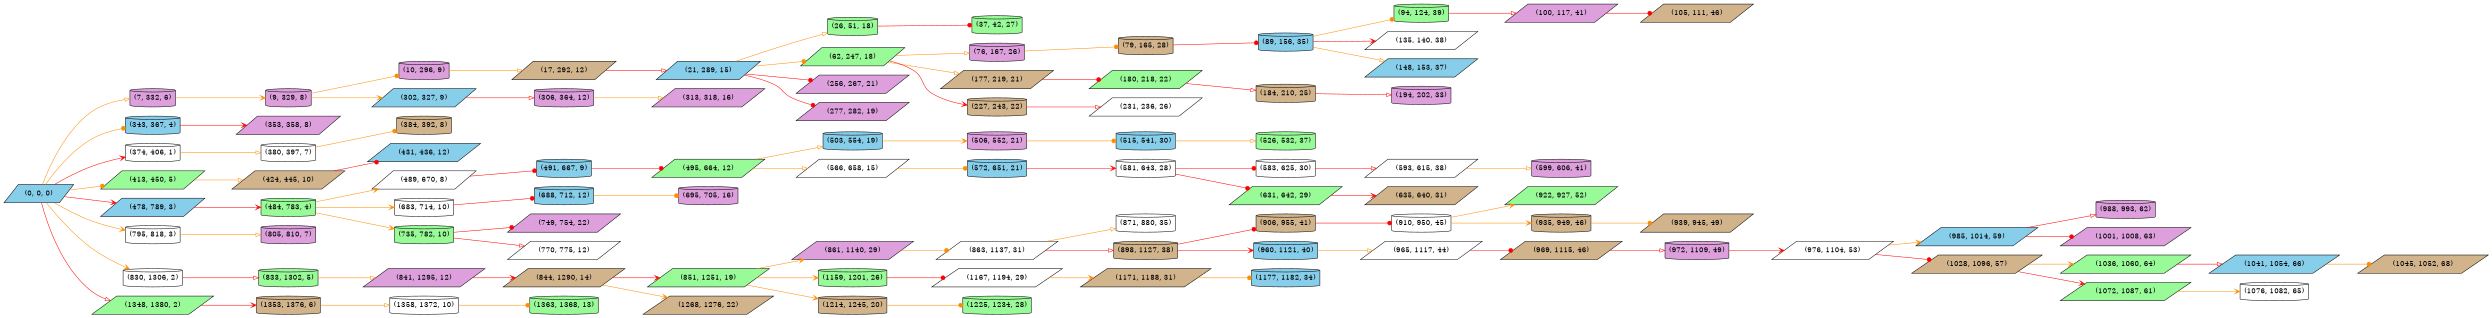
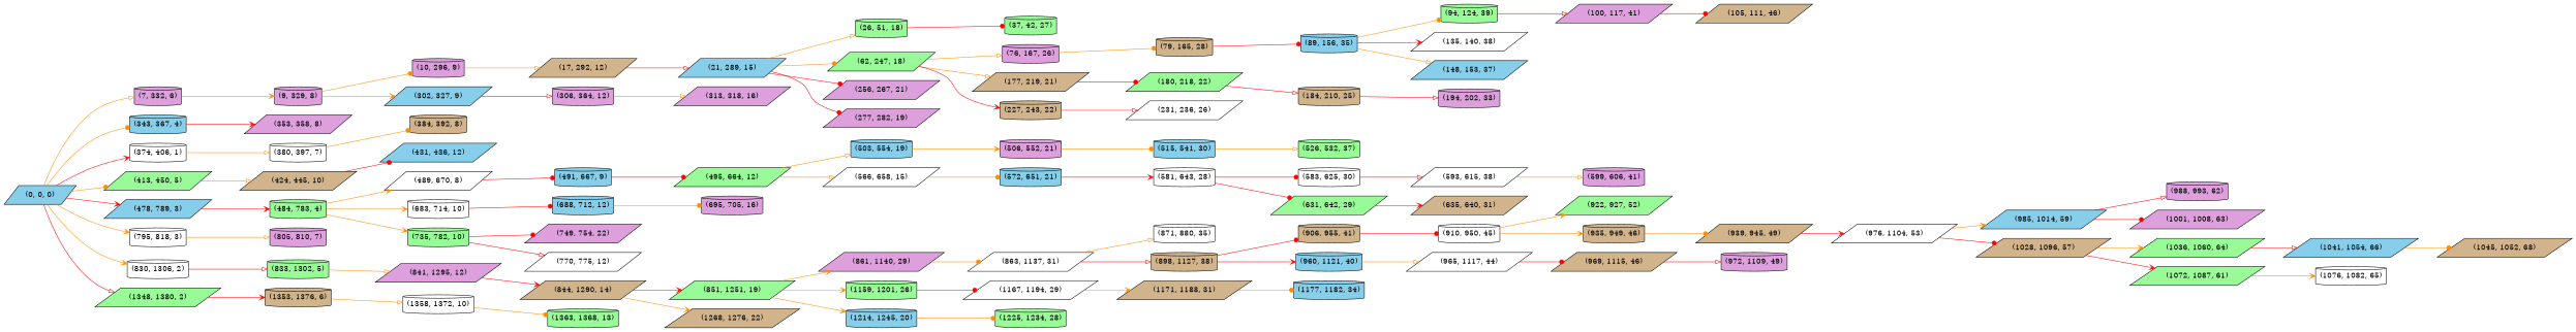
  digraph {
    rankdir=LR
    node [fillcolor=plum shape=cylinder style=filled]
    edge [arrowhead=dot color=darkorange]
    "(0, 0, 0)" [fillcolor=skyblue shape=parallelogram]
    "(7, 332, 6)"
    "(343, 367, 4)" [fillcolor=skyblue]
    "(374, 406, 1)" [fillcolor=white]
    "(413, 450, 5)" [fillcolor=palegreen shape=parallelogram]
    "(478, 789, 3)" [fillcolor=skyblue shape=parallelogram]
    "(795, 818, 3)" [fillcolor=white]
    "(830, 1306, 2)" [fillcolor=white]
    "(1348, 1380, 2)" [fillcolor=palegreen shape=parallelogram]
    "(9, 329, 8)"
    "(353, 358, 8)" [shape=parallelogram]
    "(380, 397, 7)" [fillcolor=white]
    "(424, 445, 10)" [fillcolor=tan shape=parallelogram]
    n14 [fillcolor=palegreen label="(484, 783, 4)"]
    "(805, 810, 7)"
    "(833, 1302, 5)" [fillcolor=palegreen]
    "(1353, 1376, 6)" [fillcolor=tan]
    "(10, 296, 9)"
    "(302, 327, 9)" [fillcolor=skyblue shape=parallelogram]
    "(17, 292, 12)" [fillcolor=tan shape=parallelogram]
    n21 [label="(306, 364, 12)"]
    "(21, 289, 15)" [fillcolor=skyblue shape=parallelogram]
    "(26, 51, 18)" [fillcolor=palegreen]
    "(62, 247, 18)" [fillcolor=palegreen shape=parallelogram]
    "(256, 267, 21)" [shape=parallelogram]
    "(277, 282, 19)" [shape=parallelogram]
    "(37, 42, 27)" [fillcolor=palegreen]
    "(76, 167, 26)"
    "(177, 219, 21)" [fillcolor=tan shape=parallelogram]
    "(227, 243, 22)" [fillcolor=tan]
    "(79, 165, 28)" [fillcolor=tan]
    "(180, 218, 22)" [fillcolor=palegreen shape=parallelogram]
    "(231, 236, 26)" [fillcolor=white shape=parallelogram]
    "(89, 156, 35)" [fillcolor=skyblue]
    "(94, 124, 39)" [fillcolor=palegreen]
    "(135, 140, 38)" [fillcolor=white shape=parallelogram]
    "(148, 153, 37)" [fillcolor=skyblue shape=parallelogram]
    "(100, 117, 41)" [shape=parallelogram]
    "(105, 111, 46)" [fillcolor=tan shape=parallelogram]
    "(184, 210, 25)" [fillcolor=tan]
    "(194, 202, 33)"
    "(313, 318, 16)" [shape=parallelogram]
    "(384, 392, 8)" [fillcolor=tan]
    "(431, 436, 12)" [fillcolor=skyblue shape=parallelogram]
    "(489, 670, 8)" [fillcolor=white shape=parallelogram]
    "(683, 714, 10)" [fillcolor=white]
    "(735, 782, 10)" [fillcolor=palegreen]
    "(491, 667, 9)" [fillcolor=skyblue]
    "(688, 712, 12)" [fillcolor=skyblue]
    "(749, 754, 22)" [shape=parallelogram]
    "(770, 775, 12)" [fillcolor=white shape=parallelogram]
    "(495, 664, 12)" [fillcolor=palegreen shape=parallelogram]
    "(503, 554, 19)" [fillcolor=skyblue]
    "(566, 658, 15)" [fillcolor=white shape=parallelogram]
    "(506, 552, 21)"
    "(572, 651, 21)" [fillcolor=skyblue]
    "(515, 541, 30)" [fillcolor=skyblue]
    "(526, 532, 37)" [fillcolor=palegreen]
    "(581, 643, 28)" [fillcolor=white]
    "(583, 625, 30)" [fillcolor=white]
    "(631, 642, 29)" [fillcolor=palegreen shape=parallelogram]
    "(593, 615, 38)" [fillcolor=white shape=parallelogram]
    "(635, 640, 31)" [fillcolor=tan shape=parallelogram]
    "(599, 606, 41)"
    "(695, 705, 16)"
    "(841, 1295, 12)" [shape=parallelogram]
    "(844, 1290, 14)" [fillcolor=tan shape=parallelogram]
    "(851, 1251, 19)" [fillcolor=palegreen shape=parallelogram]
    "(1268, 1276, 22)" [fillcolor=tan shape=parallelogram]
    "(861, 1140, 29)" [shape=parallelogram]
    "(1159, 1201, 26)" [fillcolor=palegreen]
-   "(1214, 1245, 20)" [fillcolor=tan]
+   "(1214, 1245, 20)" [fillcolor=skyblue]
    "(863, 1137, 31)" [fillcolor=white shape=parallelogram]
    "(1167, 1194, 29)" [fillcolor=white shape=parallelogram]
    "(1225, 1234, 28)" [fillcolor=palegreen]
    "(871, 880, 35)" [fillcolor=white]
    "(898, 1127, 38)" [fillcolor=tan]
    "(906, 955, 41)" [fillcolor=tan]
    "(960, 1121, 40)" [fillcolor=skyblue]
    "(910, 950, 45)" [fillcolor=white]
    "(965, 1117, 44)" [fillcolor=white shape=parallelogram]
    "(922, 927, 52)" [fillcolor=palegreen shape=parallelogram]
    "(935, 949, 46)" [fillcolor=tan]
    "(939, 945, 49)" [fillcolor=tan shape=parallelogram]
    "(969, 1115, 46)" [fillcolor=tan shape=parallelogram]
    "(972, 1109, 49)"
    "(976, 1104, 53)" [fillcolor=white shape=parallelogram]
    "(985, 1014, 59)" [fillcolor=skyblue shape=parallelogram]
    "(1028, 1096, 57)" [fillcolor=tan shape=parallelogram]
    "(988, 993, 62)"
    "(1001, 1008, 63)" [shape=parallelogram]
    "(1036, 1060, 64)" [fillcolor=palegreen shape=parallelogram]
    "(1072, 1087, 61)" [fillcolor=palegreen shape=parallelogram]
    "(1041, 1054, 66)" [fillcolor=skyblue shape=parallelogram]
    "(1076, 1082, 65)" [fillcolor=white]
    "(1045, 1052, 68)" [fillcolor=tan shape=parallelogram]
    "(1171, 1188, 31)" [fillcolor=tan shape=parallelogram]
    "(1177, 1182, 34)" [fillcolor=skyblue]
    "(1358, 1372, 10)" [fillcolor=white]
    "(1363, 1368, 13)" [fillcolor=palegreen]
    "(0, 0, 0)" -> "(7, 332, 6)" [arrowhead=onormal]
    "(0, 0, 0)" -> "(343, 367, 4)"
    "(0, 0, 0)" -> "(374, 406, 1)" [arrowhead=vee color=red]
    "(0, 0, 0)" -> "(413, 450, 5)"
    "(0, 0, 0)" -> "(478, 789, 3)" [arrowhead=vee color=red]
    "(0, 0, 0)" -> "(795, 818, 3)" [arrowhead=vee]
    "(0, 0, 0)" -> "(830, 1306, 2)" [arrowhead=vee]
    "(0, 0, 0)" -> "(1348, 1380, 2)" [arrowhead=onormal color=red]
    "(7, 332, 6)" -> "(9, 329, 8)" [arrowhead=vee]
    "(343, 367, 4)" -> "(353, 358, 8)" [arrowhead=vee color=red]
    "(374, 406, 1)" -> "(380, 397, 7)" [arrowhead=onormal]
    "(413, 450, 5)" -> "(424, 445, 10)" [arrowhead=onormal]
    "(478, 789, 3)" -> n14 [arrowhead=vee color=red]
    "(795, 818, 3)" -> "(805, 810, 7)" [arrowhead=onormal]
    "(830, 1306, 2)" -> "(833, 1302, 5)" [arrowhead=onormal color=red]
    "(1348, 1380, 2)" -> "(1353, 1376, 6)" [arrowhead=vee color=red]
    "(9, 329, 8)" -> "(10, 296, 9)"
    "(9, 329, 8)" -> "(302, 327, 9)" [arrowhead=vee]
    "(380, 397, 7)" -> "(384, 392, 8)"
    "(424, 445, 10)" -> "(431, 436, 12)" [color=red]
    n14 -> "(489, 670, 8)" [arrowhead=vee]
    n14 -> "(683, 714, 10)" [arrowhead=vee]
    n14 -> "(735, 782, 10)" [arrowhead=vee]
    "(833, 1302, 5)" -> "(841, 1295, 12)" [arrowhead=onormal]
    "(1353, 1376, 6)" -> "(1358, 1372, 10)" [arrowhead=onormal]
    "(10, 296, 9)" -> "(17, 292, 12)" [arrowhead=onormal]
    "(302, 327, 9)" -> n21 [arrowhead=onormal color=red]
    "(17, 292, 12)" -> "(21, 289, 15)" [arrowhead=onormal color=red]
    n21 -> "(313, 318, 16)" [arrowhead=onormal]
    "(21, 289, 15)" -> "(26, 51, 18)" [arrowhead=onormal]
    "(21, 289, 15)" -> "(62, 247, 18)"
    "(21, 289, 15)" -> "(256, 267, 21)" [color=red]
    "(21, 289, 15)" -> "(277, 282, 19)" [color=red]
    "(26, 51, 18)" -> "(37, 42, 27)" [color=red]
    "(62, 247, 18)" -> "(76, 167, 26)" [arrowhead=onormal]
    "(62, 247, 18)" -> "(177, 219, 21)" [arrowhead=onormal]
    "(62, 247, 18)" -> "(227, 243, 22)" [arrowhead=vee color=red]
    "(76, 167, 26)" -> "(79, 165, 28)"
    "(177, 219, 21)" -> "(180, 218, 22)" [color=red]
    "(227, 243, 22)" -> "(231, 236, 26)" [arrowhead=onormal color=red]
    "(79, 165, 28)" -> "(89, 156, 35)" [color=red]
    "(180, 218, 22)" -> "(184, 210, 25)" [arrowhead=onormal color=red]
    "(89, 156, 35)" -> "(94, 124, 39)"
    "(89, 156, 35)" -> "(135, 140, 38)" [arrowhead=vee color=red]
    "(89, 156, 35)" -> "(148, 153, 37)" [arrowhead=onormal]
    "(94, 124, 39)" -> "(100, 117, 41)" [arrowhead=onormal color=red]
    "(100, 117, 41)" -> "(105, 111, 46)" [color=red]
    "(184, 210, 25)" -> "(194, 202, 33)" [arrowhead=onormal color=red]
    "(489, 670, 8)" -> "(491, 667, 9)" [color=red]
    "(683, 714, 10)" -> "(688, 712, 12)" [color=red]
    "(735, 782, 10)" -> "(749, 754, 22)" [color=red]
    "(735, 782, 10)" -> "(770, 775, 12)" [arrowhead=onormal color=red]
    "(491, 667, 9)" -> "(495, 664, 12)" [color=red]
    "(688, 712, 12)" -> "(695, 705, 16)"
    "(495, 664, 12)" -> "(503, 554, 19)" [arrowhead=onormal]
    "(495, 664, 12)" -> "(566, 658, 15)" [arrowhead=onormal]
    "(503, 554, 19)" -> "(506, 552, 21)" [arrowhead=vee]
    "(566, 658, 15)" -> "(572, 651, 21)"
    "(506, 552, 21)" -> "(515, 541, 30)"
    "(572, 651, 21)" -> "(581, 643, 28)" [arrowhead=vee color=red]
    "(515, 541, 30)" -> "(526, 532, 37)" [arrowhead=onormal]
    "(581, 643, 28)" -> "(583, 625, 30)" [color=red]
    "(581, 643, 28)" -> "(631, 642, 29)" [color=red]
    "(583, 625, 30)" -> "(593, 615, 38)" [arrowhead=onormal color=red]
    "(631, 642, 29)" -> "(635, 640, 31)" [arrowhead=vee color=red]
    "(593, 615, 38)" -> "(599, 606, 41)" [arrowhead=onormal]
    "(841, 1295, 12)" -> "(844, 1290, 14)" [arrowhead=vee color=red]
    "(844, 1290, 14)" -> "(851, 1251, 19)" [arrowhead=vee color=red]
    "(844, 1290, 14)" -> "(1268, 1276, 22)" [arrowhead=vee]
    "(851, 1251, 19)" -> "(861, 1140, 29)" [arrowhead=vee]
    "(851, 1251, 19)" -> "(1159, 1201, 26)" [arrowhead=vee]
    "(851, 1251, 19)" -> "(1214, 1245, 20)" [arrowhead=vee]
    "(861, 1140, 29)" -> "(863, 1137, 31)"
    "(1159, 1201, 26)" -> "(1167, 1194, 29)" [color=red]
    "(1214, 1245, 20)" -> "(1225, 1234, 28)"
    "(863, 1137, 31)" -> "(871, 880, 35)" [arrowhead=onormal]
    "(863, 1137, 31)" -> "(898, 1127, 38)" [arrowhead=onormal color=red]
    "(1167, 1194, 29)" -> "(1171, 1188, 31)" [arrowhead=vee]
    "(898, 1127, 38)" -> "(906, 955, 41)" [color=red]
    "(898, 1127, 38)" -> "(960, 1121, 40)" [arrowhead=vee color=red]
    "(906, 955, 41)" -> "(910, 950, 45)" [color=red]
    "(960, 1121, 40)" -> "(965, 1117, 44)" [arrowhead=onormal]
    "(910, 950, 45)" -> "(922, 927, 52)" [arrowhead=vee]
    "(910, 950, 45)" -> "(935, 949, 46)" [arrowhead=vee]
    "(965, 1117, 44)" -> "(969, 1115, 46)" [color=red]
    "(935, 949, 46)" -> "(939, 945, 49)"
    "(969, 1115, 46)" -> "(972, 1109, 49)" [arrowhead=onormal color=red]
-   "(972, 1109, 49)" -> "(976, 1104, 53)" [arrowhead=vee color=red]
+   "(939, 945, 49)" -> "(976, 1104, 53)" [arrowhead=vee color=red]
    "(976, 1104, 53)" -> "(985, 1014, 59)" [arrowhead=vee]
    "(976, 1104, 53)" -> "(1028, 1096, 57)" [color=red]
    "(985, 1014, 59)" -> "(988, 993, 62)" [arrowhead=onormal color=red]
    "(985, 1014, 59)" -> "(1001, 1008, 63)" [color=red]
    "(1028, 1096, 57)" -> "(1036, 1060, 64)" [arrowhead=vee]
    "(1028, 1096, 57)" -> "(1072, 1087, 61)" [arrowhead=vee color=red]
    "(1036, 1060, 64)" -> "(1041, 1054, 66)" [arrowhead=onormal color=red]
    "(1072, 1087, 61)" -> "(1076, 1082, 65)" [arrowhead=vee]
    "(1041, 1054, 66)" -> "(1045, 1052, 68)"
    "(1171, 1188, 31)" -> "(1177, 1182, 34)"
    "(1358, 1372, 10)" -> "(1363, 1368, 13)"
  }
